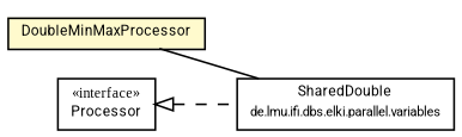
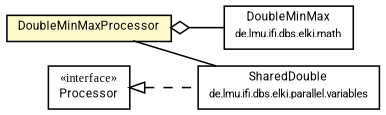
  digraph {
    fontname="Liberation Serif"
    nodesep=0.15
    rankdir=LR
    ranksep=0.25
    node [fontcolor=black fontname="Liberation Serif" fontsize=8 margin=0 shape=plaintext]
    edge [arrowhead=none color=black dir=back fontname="Liberation Serif" fontsize=7 labelfontname=Roboto labelfontsize=7]
+   n1 [height=0 label=<<table title="de.lmu.ifi.dbs.elki.math.DoubleMinMax" border="0" cellborder="1" cellspacing="0" cellpadding="2" href="../../math/DoubleMinMax.html" target="_parent"> 		<tr><td><table border="0" cellspacing="0" cellpadding="1"> 		<tr><td align="center" balign="center"> <font face="Roboto">DoubleMinMax</font> </td></tr> 		<tr><td align="center" balign="center"> <font face="Roboto" point-size="7.0">de.lmu.ifi.dbs.elki.math</font> </td></tr> 		</table></td></tr> 		</table>> width=0]
    n2 [height=0 label=<<table title="de.lmu.ifi.dbs.elki.parallel.variables.SharedDouble" border="0" cellborder="1" cellspacing="0" cellpadding="2" href="../variables/SharedDouble.html" target="_parent"> 		<tr><td><table border="0" cellspacing="0" cellpadding="1"> 		<tr><td align="center" balign="center"> <font face="Roboto">SharedDouble</font> </td></tr> 		<tr><td align="center" balign="center"> <font face="Roboto" point-size="7.0">de.lmu.ifi.dbs.elki.parallel.variables</font> </td></tr> 		</table></td></tr> 		</table>> width=0]
    n3 [height=0 label=<<table title="de.lmu.ifi.dbs.elki.parallel.processor.DoubleMinMaxProcessor" border="0" cellborder="1" cellspacing="0" cellpadding="2" bgcolor="lemonChiffon" href="DoubleMinMaxProcessor.html" target="_parent"> 		<tr><td><table border="0" cellspacing="0" cellpadding="1"> 		<tr><td align="center" balign="center"> <font face="Roboto">DoubleMinMaxProcessor</font> </td></tr> 		</table></td></tr> 		</table>> width=0]
    n4 [height=0 label=<<table title="de.lmu.ifi.dbs.elki.parallel.processor.Processor" border="0" cellborder="1" cellspacing="0" cellpadding="2" href="Processor.html" target="_parent"> 		<tr><td><table border="0" cellspacing="0" cellpadding="1"> 		<tr><td align="center" balign="center"> &#171;interface&#187; </td></tr> 		<tr><td align="center" balign="center"> <font face="Roboto">Processor</font> </td></tr> 		</table></td></tr> 		</table>> width=0]
+   n3 -> n1 [arrowtail=ediamond weight=4]
    n3 -> n2 [weight=2 dir=""]
    n4 -> n2 [arrowtail=empty style=dashed weight=9 arrowhead=""]
  }
